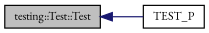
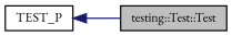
  digraph {
    rankdir=LR
    fontname="EB Garamond"
    node [color=black fontname="EB Garamond" fontsize=10 shape=record style=filled]
    n1 [fillcolor=grey75 fontcolor=black height=0.2 label="testing::Test::Test" width=0.4]
    n2 [fillcolor=white height=0.2 label=TEST_P width=0.4]
-   n1 -> n2 [color=midnightblue dir=back fontname="EB Garamond" fontsize=10 labelfontname=Helvetica labelfontsize=10 style=solid]
+   n2 -> n1 [color=midnightblue dir=back fontname="EB Garamond" fontsize=10 labelfontname=Helvetica labelfontsize=10 style=solid]
  }
